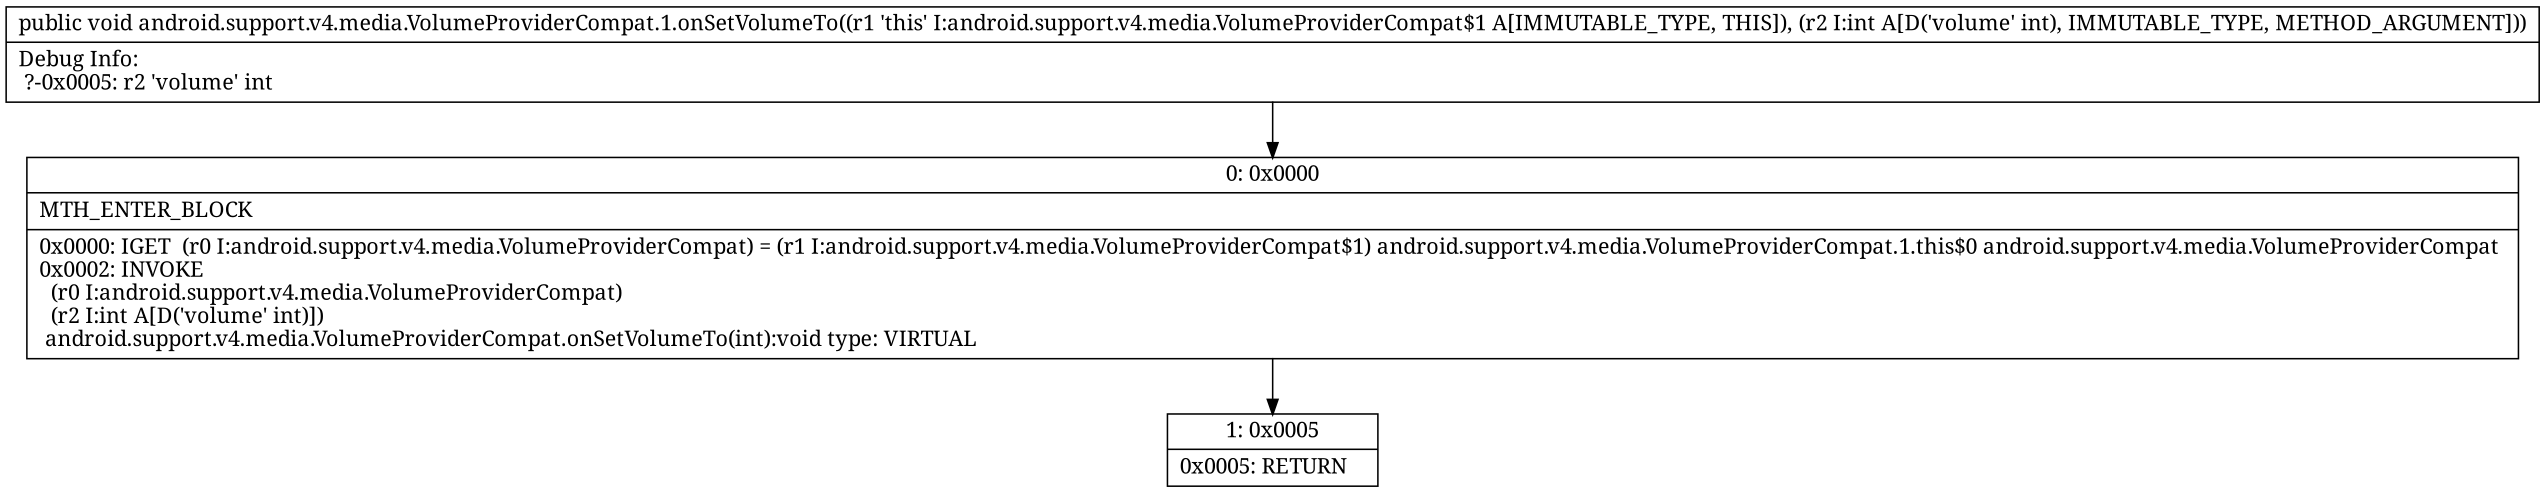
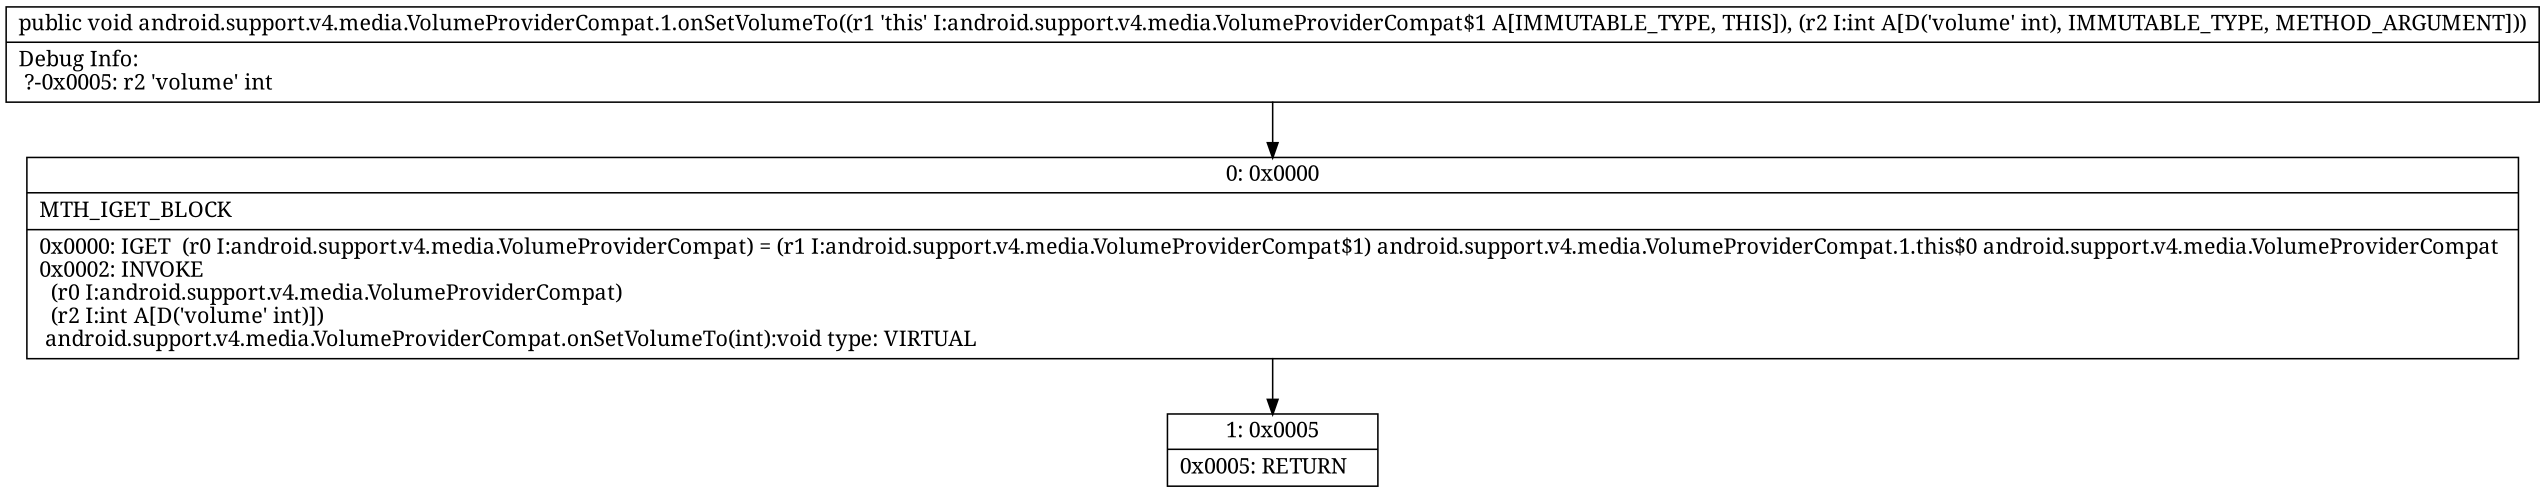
  digraph {
    fontname="Noto Serif"
    node [shape=record fontname="Noto Serif"]
    edge [fontname="Noto Serif"]
-   n1 [label="{0\:\ 0x0000|MTH_ENTER_BLOCK\l|0x0000: IGET  (r0 I:android.support.v4.media.VolumeProviderCompat) = (r1 I:android.support.v4.media.VolumeProviderCompat$1) android.support.v4.media.VolumeProviderCompat.1.this$0 android.support.v4.media.VolumeProviderCompat \l0x0002: INVOKE  \l  (r0 I:android.support.v4.media.VolumeProviderCompat)\l  (r2 I:int A[D('volume' int)])\l android.support.v4.media.VolumeProviderCompat.onSetVolumeTo(int):void type: VIRTUAL \l}"]
+   n1 [label="{0\:\ 0x0000|MTH_IGET_BLOCK\l|0x0000: IGET  (r0 I:android.support.v4.media.VolumeProviderCompat) = (r1 I:android.support.v4.media.VolumeProviderCompat$1) android.support.v4.media.VolumeProviderCompat.1.this$0 android.support.v4.media.VolumeProviderCompat \l0x0002: INVOKE  \l  (r0 I:android.support.v4.media.VolumeProviderCompat)\l  (r2 I:int A[D('volume' int)])\l android.support.v4.media.VolumeProviderCompat.onSetVolumeTo(int):void type: VIRTUAL \l}"]
    n2 [label="{1\:\ 0x0005|0x0005: RETURN   \l}"]
    n3 [label="{public void android.support.v4.media.VolumeProviderCompat.1.onSetVolumeTo((r1 'this' I:android.support.v4.media.VolumeProviderCompat$1 A[IMMUTABLE_TYPE, THIS]), (r2 I:int A[D('volume' int), IMMUTABLE_TYPE, METHOD_ARGUMENT]))  | Debug Info:\l  ?\-0x0005: r2 'volume' int\l}"]
    n1 -> n2
    n3 -> n1
  }
